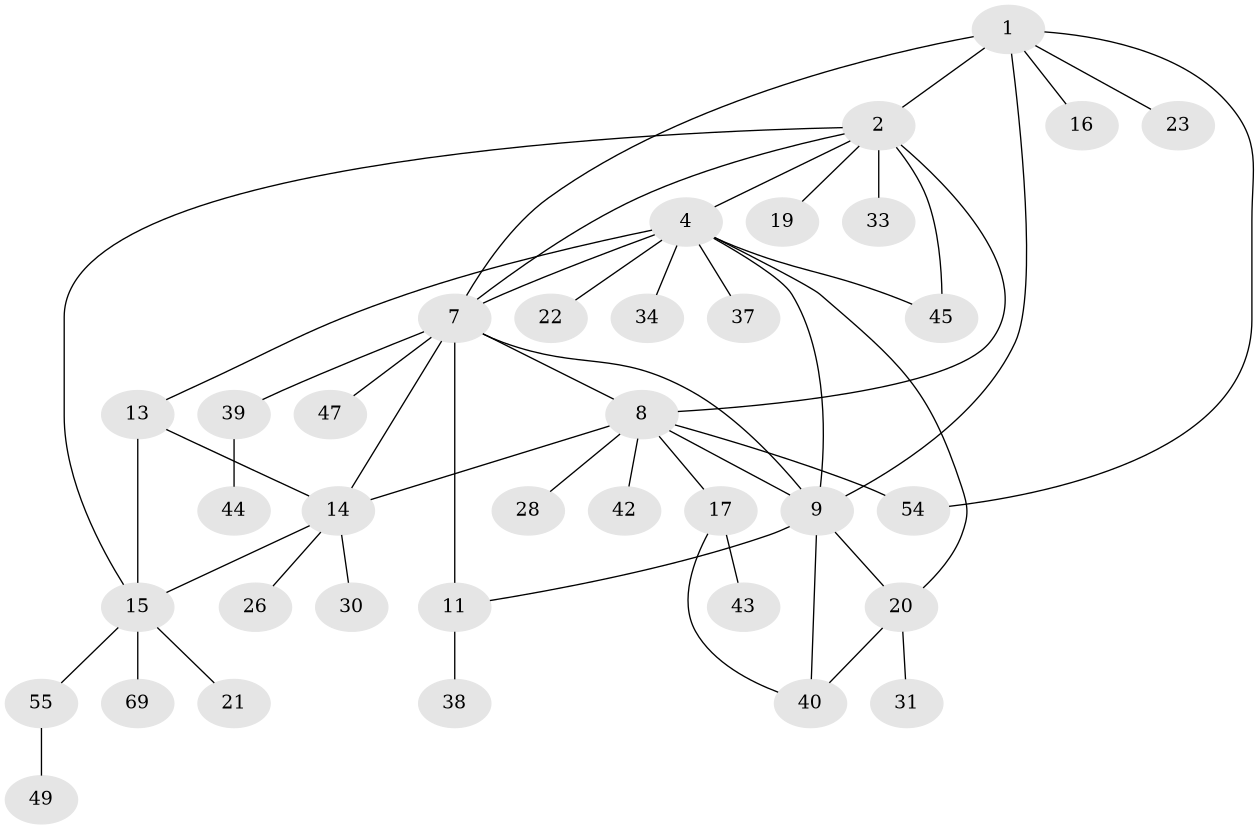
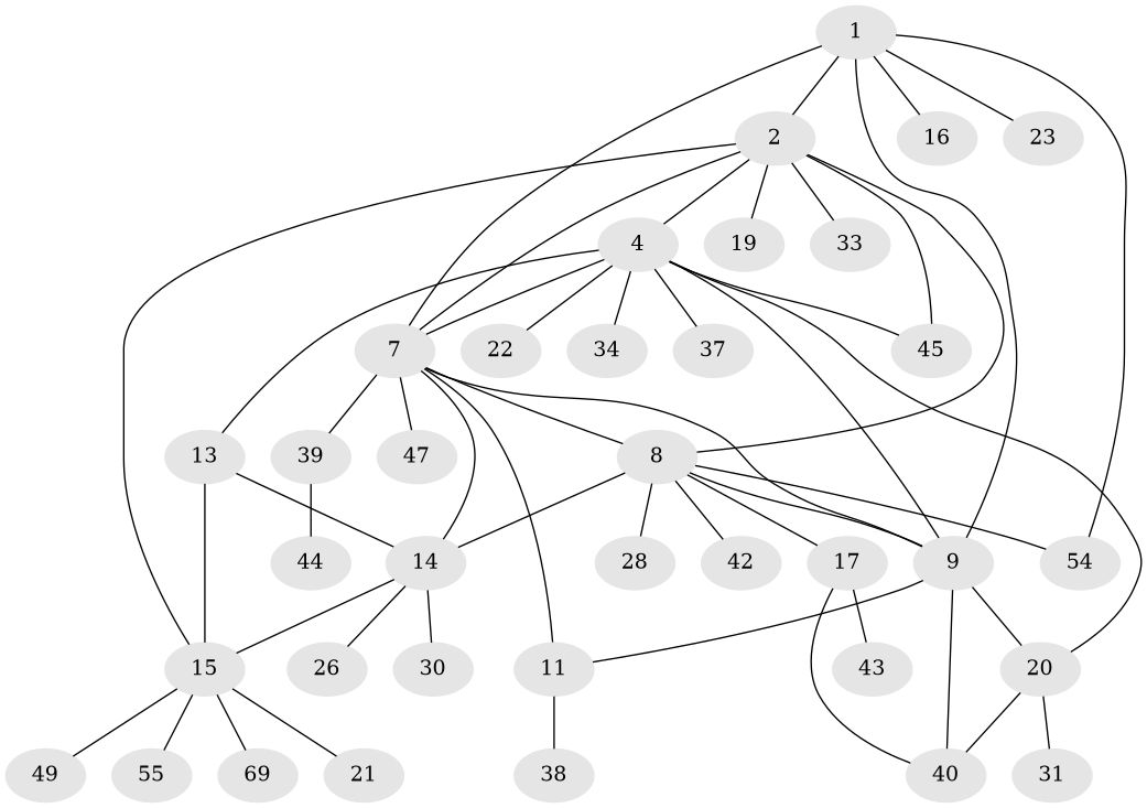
  graph {
    node [color=gray90 style=filled]
    2 [super="+24+35+3+71+68"]
    7 [super="+50+58+10"]
    4 [super="+6+5"]
    8
    15 [super="+48"]
    19
    33 [super="+38"]
    45 [super="+66"]
    1
    9
    16
    23
    54 [super="+67"]
    11 [super="+46+62"]
    14 [super="+25"]
    39
    47
    20 [super="+27+51"]
    40 [super="+52"]
    13
    22
    34
    37
    17 [super="+59+18"]
    28
    42
    21
    49
    55
    69
    31 [super="+61"]
    n32 [label=38]
    26 [super="+53"]
    30
    44
    43
    2 -- 7
    2 -- 4
    2 -- 8
    2 -- 15
    2 -- 19
    2 -- 33
    2 -- 45
    7 -- 8
    7 -- 9
    7 -- 11 [weight=2]
    7 -- 14
    7 -- 39
    7 -- 47
    4 -- 7
    4 -- 45
    4 -- 9
    4 -- 20
    4 -- 13
    4 -- 22
    4 -- 34
    4 -- 37
    8 -- 9
    8 -- 54
    8 -- 14
    8 -- 17
    8 -- 28
    8 -- 42
    15 -- 21
-   55 -- 49
+   15 -- 49
    15 -- 55
    15 -- 69
    1 -- 2 [weight=2]
    1 -- 7
    1 -- 9
    1 -- 16
    1 -- 23
    1 -- 54
    9 -- 11
    9 -- 20
    9 -- 40
    11 -- n32
    14 -- 15
    14 -- 26
    14 -- 30
    39 -- 44
    20 -- 40
    20 -- 31
    13 -- 15
    13 -- 14
    17 -- 40
    17 -- 43
  }
